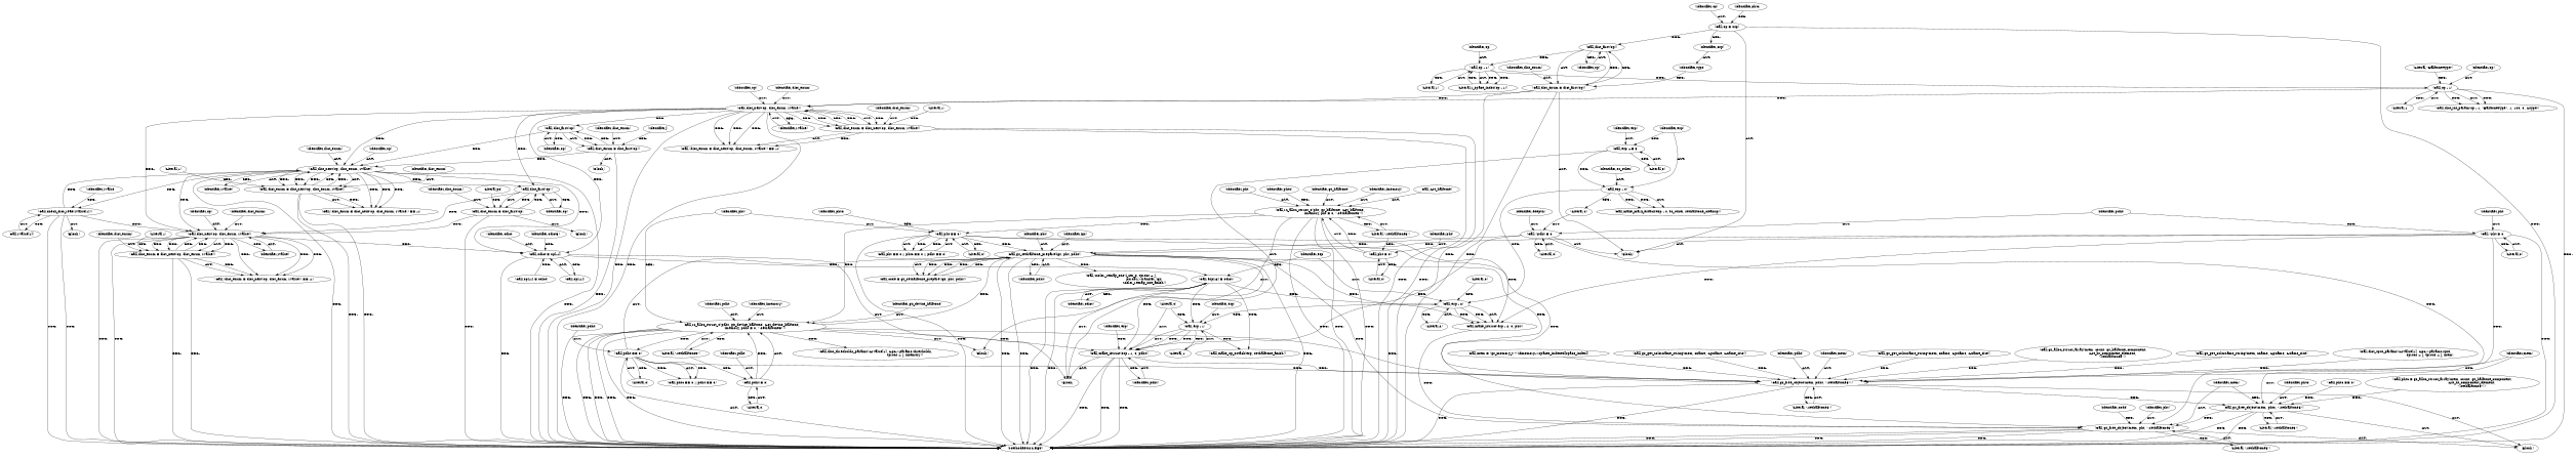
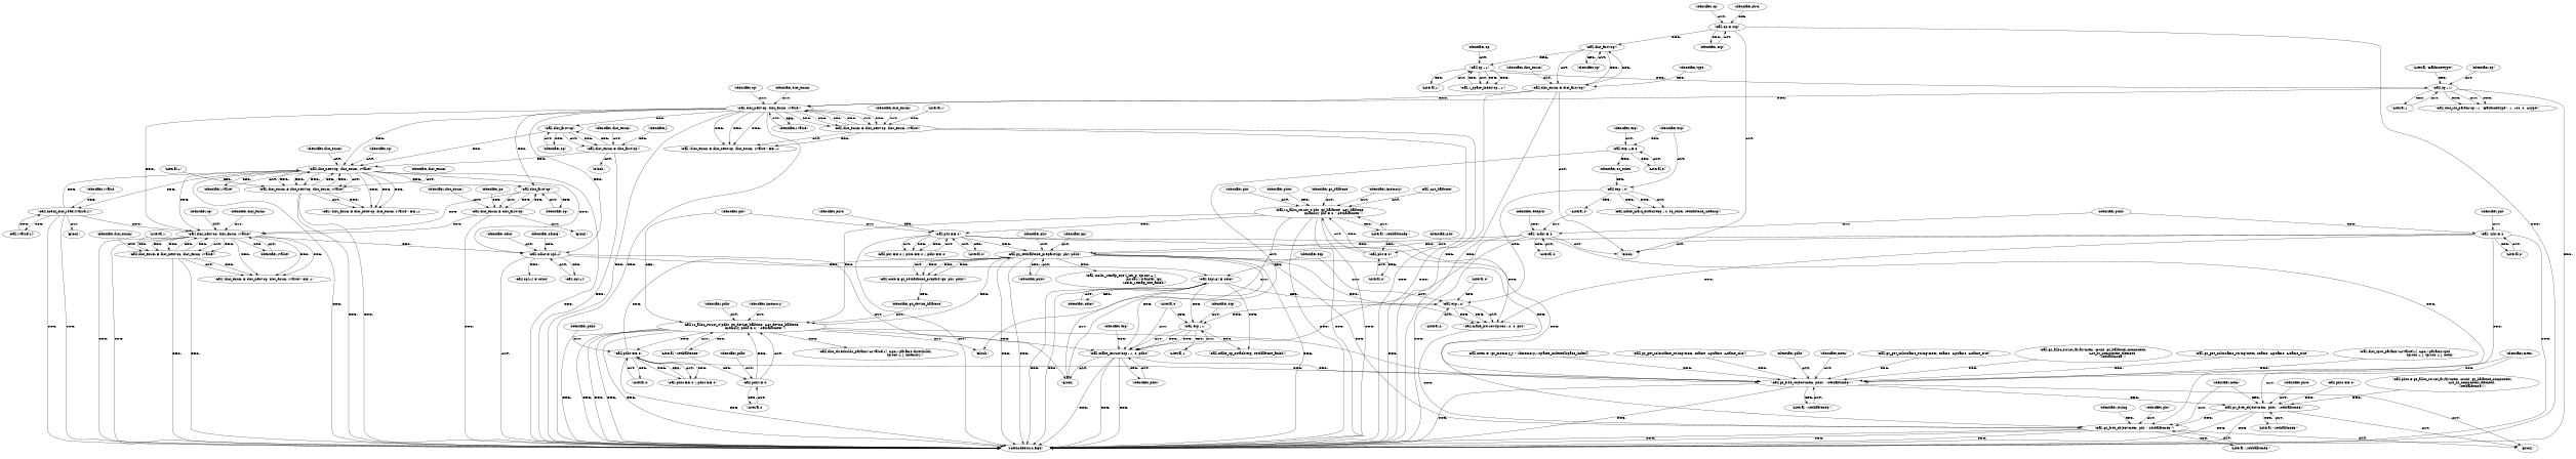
  digraph {
    n1 [label="(Call,make_istruct(esp - 1, 0, pdht))"]
    n2 [label="(Call,gs_free_object(mem, pdht, \".sethalftone5\"))"]
    n3 [label="(Block,)"]
    n4 [label="(MethodReturn,RET)"]
    n5 [label="(Identifier,pdht)"]
    n6 [label="(Call,gs_free_object(mem, phtc, \".sethalftone5\"))"]
    n7 [label="(Literal,\".sethalftone5\")"]
    n8 [label="(Block,)"]
    n9 [label="(Call,esp - 1)"]
    n10 [label="(Literal,1)"]
    n11 [label="(Call,make_op_estack(esp, sethalftone_finish))"]
    n12 [label="(Call,esp[-3] = odict)"]
    n13 [label="(Call,esp - 2)"]
    n14 [label="(Identifier,odict)"]
-   n15 [label="(Call,make_istruct(esp - 2, 0, pht))"]
+   n15 [label="(Call,make_istruct(tprocs - 2, 0, pht))"]
    n16 [label="(Literal,2)"]
    n17 [label="(Call,odict = op[-1])"]
    n18 [label="(Call,op[-1])"]
    n19 [label="(Call,op[-1] = odict)"]
    n20 [label="(Call,dict_next(op, dict_enum, rvalue))"]
    n21 [label="(Call,dict_enum = dict_next(op, dict_enum, rvalue))"]
    n22 [label="(Identifier,rvalue)"]
    n23 [label="(Call,(dict_enum = dict_next(op, dict_enum, rvalue)) == -1)"]
    n24 [label="(Call,dict_first(op))"]
    n25 [label="(Call,dict_enum = dict_first(op))"]
    n26 [label="(Identifier,op)"]
    n27 [label="(Block,)"]
    n28 [label="(Call,dict_next(op, dict_enum, rvalue))"]
    n29 [label="(Call,dict_enum = dict_next(op, dict_enum, rvalue))"]
    n30 [label="(Call,check_dict_read(rvalue[1]))"]
    n31 [label="(Call,(dict_enum = dict_next(op, dict_enum, rvalue)) == -1)"]
    n32 [label="(Identifier,rvalue)"]
    n33 [label="(Call,rvalue[1])"]
    n34 [label="(Block,)"]
    n35 [label="(Call,dict_first(op))"]
    n36 [label="(Call,dict_enum = dict_first(op))"]
    n37 [label="(Identifier,op)"]
    n38 [label="(Block,)"]
    n39 [label="(Call,dict_next(op, dict_enum, rvalue))"]
    n40 [label="(Call,dict_enum = dict_next(op, dict_enum, rvalue))"]
    n41 [label="(Call,(dict_enum = dict_next(op, dict_enum, rvalue)) == -1)"]
    n42 [label="(Identifier,rvalue)"]
    n43 [label="(Call,op - 1)"]
    n44 [label="(Literal,1)"]
    n45 [label="(Call,dict_int_param(op - 1, \"HalftoneType\", 1, 100, 0, &type))"]
    n46 [label="(Call,op - 1)"]
-   n47 [label="(Literal,r_space_index(op - 1))"]
+   n47 [label="(Call,r_space_index(op - 1))"]
    n48 [label="(Literal,1)"]
    n49 [label="(Call,dict_first(op))"]
    n50 [label="(Call,dict_enum = dict_first(op))"]
    n51 [label="(Identifier,op)"]
    n52 [label="(Block,)"]
    n53 [label="(Call,op = osp)"]
    n54 [label="(Identifier,osp)"]
    n55 [label="(Call,gs_free_object(mem, pht, \".sethalftone5\"))"]
    n56 [label="(Call,esp - 4)"]
    n57 [label="(Call,make_mark_estack(esp - 4, es_other, sethalftone_cleanup))"]
    n58 [label="(Literal,4)"]
    n59 [label="(Call,*pdht = 0)"]
    n60 [label="(Call,esp += 5)"]
    n61 [label="(Literal,5)"]
    n62 [label="(Call,rc_alloc_struct_0(pdht, gx_device_halftone, &st_device_halftone,\n                          imemory, pdht = 0, \".sethalftone5\"))"]
    n63 [label="(Call,gs_sethalftone_prepare(igs, pht, pdht))"]
    n64 [label="(Call,pdht == 0)"]
    n65 [label="(Call,dict_threshold2_params(&rvalue[1], &pc->params.threshold2,\n                                                        tprocs + j, imemory))"]
    n66 [label="(Block,)"]
    n67 [label="(Literal,\".sethalftone5\")"]
    n68 [label="(Call,code = gs_sethalftone_prepare(igs, pht, pdht))"]
    n69 [label="(Identifier,pdht)"]
    n70 [label="(Call,zcolor_remap_one(i_ctx_p, tprocs + j,\n                                            porder->transfer, igs,\n                                            zcolor_remap_one_finish))"]
    n71 [label="(Literal,0)"]
    n72 [label="(Call,phtc == 0 || pdht == 0)"]
    n73 [label="(Call,pdht = 0)"]
    n74 [label="(Literal,0)"]
    n75 [label="(Call,rc_alloc_struct_0(pht, gs_halftone, &st_halftone,\n                          imemory, pht = 0, \".sethalftone5\"))"]
    n76 [label="(Call,pht == 0)"]
    n77 [label="(Literal,\".sethalftone5\")"]
    n78 [label="(Literal,0)"]
    n79 [label="(Call,pht == 0 || phtc == 0 || pdht == 0)"]
    n80 [label="(Call,pht = 0)"]
    n81 [label="(Literal,0)"]
    n82 [label="(Literal,\".sethalftone5\")"]
    n83 [label="(Call,*pht = 0)"]
    n84 [label="(Literal,0)"]
    n85 [label="(Literal,0)"]
    n86 [label="(Literal,\".sethalftone5\")"]
    n87 [label="(Identifier,op)"]
    n88 [label="(Identifier,pdht)"]
    n89 [label="(Call,phtc == 0)"]
    n90 [label="(Identifier,op)"]
    n91 [label="(Call,dict_spot_params(&rvalue[1], &pc->params.spot,\n                                                sprocs + j, tprocs + j, mem))"]
    n92 [label="(Identifier,rvalue)"]
    n93 [label="(Identifier,op)"]
    n94 [label="(Identifier,pht)"]
    n95 [label="(Call,mem = (gs_memory_t *) idmemory->spaces_indexed[space_index])"]
    n96 [label="(Identifier,pdht)"]
    n97 [label="(Identifier,dict_enum)"]
    n98 [label="(Literal,0)"]
    n99 [label="(Identifier,gx_device_halftone)"]
    n100 [label="(Identifier,odict5)"]
    n101 [label="(Literal,1)"]
    n102 [label="(Identifier,imemory)"]
    n103 [label="(Literal,\"HalftoneType\")"]
    n104 [label="(Call,gs_get_colorname_string(mem, cname, &pname, &name_size))"]
    n105 [label="(Identifier,op)"]
    n106 [label="(Call,&st_halftone)"]
    n107 [label="(Identifier,type)"]
    n108 [label="(Identifier,pht)"]
    n109 [label="(Identifier,pdht)"]
    n110 [label="(Identifier,pdht)"]
    n111 [label="(Identifier,mem)"]
    n112 [label="(Identifier,dict_enum)"]
    n113 [label="(Literal,0)"]
    n114 [label="(Call,phtc = gs_alloc_struct_array(mem, count, gs_halftone_component,\n                                     &st_ht_component_element,\n                                     \".sethalftone5\"))"]
    n115 [label="(Identifier,mem)"]
    n116 [label="(Identifier,pht)"]
    n117 [label="(Identifier,dict_enum)"]
    n118 [label="(Identifier,j)"]
    n119 [label="(Identifier,igs)"]
    n120 [label="(Identifier,es_other)"]
    n121 [label="(Identifier,phtc)"]
    n122 [label="(Identifier,op)"]
    n123 [label="(Call,gs_get_colorname_string(mem, cname, &pname, &name_size))"]
    n124 [label="(Identifier,pdht)"]
    n125 [label="(Identifier,dict_enum)"]
    n126 [label="(Literal,1)"]
    n127 [label="(Call,gs_alloc_struct_array(mem, count, gs_halftone_component,\n                                     &st_ht_component_element,\n                                     \".sethalftone5\"))"]
    n128 [label="(Identifier,phtc)"]
    n129 [label="(Identifier,esp)"]
    n130 [label="(Identifier,mem)"]
    n131 [label="(Identifier,imemory)"]
-   n132 [label="(Identifier,code)"]
+   n132 [label="(Identifier,string)"]
    n133 [label="(Identifier,dict_enum)"]
    n134 [label="(Identifier,dict_enum)"]
    n135 [label="(Identifier,dict_enum)"]
    n136 [label="(Call,gs_get_colorname_string(mem, cname, &pname, &name_size))"]
    n137 [label="(Identifier,op)"]
    n138 [label="(Identifier,pht)"]
    n139 [label="(Identifier,esp)"]
    n140 [label="(Identifier,odict)"]
    n141 [label="(Literal,1)"]
    n142 [label="(Identifier,edepth)"]
    n143 [label="(Identifier,dict_enum)"]
    n144 [label="(Identifier,phtc)"]
    n145 [label="(Identifier,dict_enum)"]
    n146 [label="(Identifier,pht)"]
    n147 [label="(Identifier,phtc)"]
    n148 [label="(Identifier,esp)"]
    n149 [label="(Identifier,esp)"]
    n150 [label="(Identifier,gs_halftone)"]
    n151 [label="(Identifier,pht)"]
    n152 [label="(Identifier,esp)"]
-   n153 [label="(Literal,pc)"]
+   n153 [label="(Identifier,pc)"]
    n1 -> n2 [label="DDG: "]
    n1 -> n3 [label="AST: "]
    n1 -> n4 [label="DDG: "]
    n1 -> n4 [label="DDG: "]
    n1 -> n4 [label="DDG: "]
    n1 -> n5 [label="CFG: "]
    n2 -> n4 [label="DDG: "]
    n2 -> n4 [label="DDG: "]
    n2 -> n6 [label="DDG: "]
    n2 -> n7 [label="CFG: "]
    n2 -> n8 [label="AST: "]
    n5 -> n1 [label="AST: "]
    n6 -> n4 [label="DDG: "]
    n6 -> n4 [label="DDG: "]
    n6 -> n8 [label="AST: "]
    n6 -> n55 [label="DDG: "]
    n6 -> n86 [label="CFG: "]
    n7 -> n2 [label="AST: "]
    n9 -> n1 [label="AST: "]
    n9 -> n1 [label="DDG: "]
    n9 -> n1 [label="DDG: "]
    n9 -> n10 [label="CFG: "]
    n9 -> n11 [label="DDG: "]
    n10 -> n9 [label="AST: "]
    n12 -> n3 [label="AST: "]
    n12 -> n4 [label="DDG: "]
    n12 -> n4 [label="DDG: "]
    n12 -> n9 [label="DDG: "]
    n12 -> n11 [label="DDG: "]
-   n12 -> n13 [label="DDG: "]
+   n12 -> n13 [label="CFG: "]
    n12 -> n14 [label="CFG: "]
-   n13 -> n9 [label="CFG: "]
+   n13 -> n9 [label="DDG: "]
    n13 -> n15 [label="AST: "]
    n13 -> n15 [label="DDG: "]
    n13 -> n15 [label="DDG: "]
-   n13 -> n16 [label="CFG: "]
    n14 -> n12 [label="AST: "]
    n15 -> n55 [label="DDG: "]
    n16 -> n13 [label="AST: "]
    n17 -> n3 [label="AST: "]
-   n17 -> n4 [label="DDG: "]
+   n17 -> n4 [label="AST: "]
    n17 -> n12 [label="DDG: "]
    n17 -> n18 [label="CFG: "]
-   n19 -> n17 [label="DDG: "]
+   n17 -> n19 [label="DDG: "]
    n18 -> n17 [label="AST: "]
    n20 -> n4 [label="DDG: "]
    n20 -> n4 [label="DDG: "]
    n20 -> n17 [label="DDG: "]
    n20 -> n21 [label="AST: "]
    n20 -> n21 [label="DDG: "]
    n20 -> n21 [label="DDG: "]
    n20 -> n21 [label="DDG: "]
    n20 -> n22 [label="CFG: "]
    n20 -> n23 [label="DDG: "]
    n20 -> n23 [label="DDG: "]
    n20 -> n23 [label="DDG: "]
    n21 -> n4 [label="DDG: "]
    n21 -> n4 [label="DDG: "]
    n21 -> n20 [label="CFG: "]
    n21 -> n20 [label="DDG: "]
    n21 -> n23 [label="AST: "]
    n21 -> n23 [label="DDG: "]
    n22 -> n20 [label="AST: "]
    n24 -> n20 [label="DDG: "]
    n24 -> n25 [label="AST: "]
    n24 -> n25 [label="DDG: "]
    n24 -> n26 [label="CFG: "]
    n25 -> n4 [label="DDG: "]
    n25 -> n20 [label="DDG: "]
    n25 -> n24 [label="CFG: "]
    n25 -> n27 [label="AST: "]
    n26 -> n24 [label="AST: "]
    n28 -> n4 [label="DDG: "]
    n28 -> n4 [label="DDG: "]
    n28 -> n17 [label="DDG: "]
    n28 -> n20 [label="DDG: "]
    n28 -> n24 [label="DDG: "]
    n28 -> n29 [label="AST: "]
    n28 -> n29 [label="DDG: "]
    n28 -> n29 [label="DDG: "]
    n28 -> n29 [label="DDG: "]
    n28 -> n30 [label="DDG: "]
    n28 -> n31 [label="DDG: "]
    n28 -> n31 [label="DDG: "]
    n28 -> n31 [label="DDG: "]
    n28 -> n32 [label="CFG: "]
    n29 -> n4 [label="DDG: "]
    n29 -> n4 [label="DDG: "]
    n29 -> n28 [label="CFG: "]
    n29 -> n28 [label="DDG: "]
    n29 -> n31 [label="AST: "]
    n29 -> n31 [label="DDG: "]
    n30 -> n4 [label="DDG: "]
    n30 -> n4 [label="DDG: "]
    n30 -> n20 [label="DDG: "]
    n30 -> n28 [label="DDG: "]
    n30 -> n33 [label="CFG: "]
    n30 -> n34 [label="AST: "]
    n32 -> n28 [label="AST: "]
-   n33 -> n30 [label="AST: "]
+   n33 -> n30 [label="DDG: "]
    n35 -> n28 [label="DDG: "]
    n35 -> n36 [label="AST: "]
    n35 -> n36 [label="DDG: "]
    n35 -> n37 [label="CFG: "]
    n36 -> n4 [label="DDG: "]
    n36 -> n28 [label="DDG: "]
    n36 -> n35 [label="CFG: "]
    n36 -> n38 [label="AST: "]
    n37 -> n35 [label="AST: "]
    n39 -> n4 [label="DDG: "]
    n39 -> n4 [label="DDG: "]
    n39 -> n17 [label="DDG: "]
    n39 -> n20 [label="DDG: "]
    n39 -> n24 [label="DDG: "]
    n39 -> n28 [label="DDG: "]
    n39 -> n35 [label="DDG: "]
    n39 -> n40 [label="AST: "]
    n39 -> n40 [label="DDG: "]
    n39 -> n40 [label="DDG: "]
    n39 -> n40 [label="DDG: "]
    n39 -> n41 [label="DDG: "]
    n39 -> n41 [label="DDG: "]
    n39 -> n41 [label="DDG: "]
    n39 -> n42 [label="CFG: "]
    n40 -> n4 [label="DDG: "]
    n40 -> n4 [label="DDG: "]
    n40 -> n39 [label="CFG: "]
    n40 -> n39 [label="DDG: "]
    n40 -> n41 [label="AST: "]
    n40 -> n41 [label="DDG: "]
    n42 -> n39 [label="AST: "]
    n43 -> n4 [label="DDG: "]
    n43 -> n39 [label="DDG: "]
    n43 -> n44 [label="CFG: "]
    n43 -> n45 [label="AST: "]
    n43 -> n45 [label="DDG: "]
    n43 -> n45 [label="DDG: "]
    n44 -> n43 [label="AST: "]
    n46 -> n43 [label="DDG: "]
    n46 -> n47 [label="AST: "]
    n46 -> n47 [label="DDG: "]
    n46 -> n47 [label="DDG: "]
    n46 -> n48 [label="CFG: "]
    n47 -> n46 [label="CFG: "]
    n48 -> n46 [label="AST: "]
    n49 -> n46 [label="DDG: "]
    n49 -> n50 [label="AST: "]
    n49 -> n50 [label="DDG: "]
    n49 -> n51 [label="CFG: "]
    n50 -> n4 [label="DDG: "]
    n50 -> n4 [label="DDG: "]
    n50 -> n39 [label="DDG: "]
    n50 -> n49 [label="CFG: "]
    n50 -> n52 [label="AST: "]
    n51 -> n49 [label="AST: "]
    n53 -> n4 [label="DDG: "]
    n53 -> n49 [label="DDG: "]
    n53 -> n52 [label="AST: "]
-   n53 -> n54 [label="CFG: "]
-   n54 -> n107 [label="AST: "]
+   n53 -> n54 [label="DDG: "]
+   n54 -> n53 [label="AST: "]
    n55 -> n4 [label="DDG: "]
    n55 -> n4 [label="DDG: "]
    n55 -> n4 [label="DDG: "]
    n55 -> n8 [label="AST: "]
    n55 -> n82 [label="CFG: "]
    n56 -> n13 [label="CFG: "]
    n56 -> n57 [label="AST: "]
    n56 -> n57 [label="DDG: "]
    n56 -> n57 [label="DDG: "]
    n56 -> n58 [label="CFG: "]
    n58 -> n59 [label="AST: "]
-   n59 -> n1 [label="DDG: "]
+   n59 -> n1 [label="AST: "]
    n59 -> n2 [label="DDG: "]
+   n59 -> n4 [label="DDG: "]
    n59 -> n52 [label="AST: "]
    n59 -> n63 [label="DDG: "]
    n59 -> n85 [label="CFG: "]
    n60 -> n3 [label="AST: "]
-   n60 -> n56 [label="DDG: "]
+   n60 -> n120 [label="DDG: "]
    n60 -> n61 [label="CFG: "]
    n61 -> n60 [label="AST: "]
    n62 -> n1 [label="DDG: "]
    n62 -> n2 [label="DDG: "]
    n62 -> n4 [label="DDG: "]
    n62 -> n4 [label="DDG: "]
    n62 -> n4 [label="DDG: "]
    n62 -> n4 [label="DDG: "]
    n62 -> n4 [label="DDG: "]
    n62 -> n63 [label="DDG: "]
    n62 -> n64 [label="DDG: "]
    n62 -> n65 [label="DDG: "]
    n62 -> n66 [label="AST: "]
    n62 -> n67 [label="CFG: "]
    n63 -> n1 [label="DDG: "]
    n63 -> n2 [label="DDG: "]
    n63 -> n4 [label="DDG: "]
    n63 -> n4 [label="DDG: "]
    n63 -> n4 [label="DDG: "]
    n63 -> n15 [label="DDG: "]
    n63 -> n55 [label="DDG: "]
    n63 -> n68 [label="AST: "]
    n63 -> n68 [label="DDG: "]
    n63 -> n68 [label="DDG: "]
    n63 -> n68 [label="DDG: "]
    n63 -> n69 [label="CFG: "]
    n63 -> n70 [label="DDG: "]
    n64 -> n2 [label="DDG: "]
-   n64 -> n4 [label="AST: "]
-   n64 -> n63 [label="AST: "]
+   n64 -> n4 [label="DDG: "]
+   n64 -> n63 [label="DDG: "]
    n64 -> n71 [label="CFG: "]
    n64 -> n72 [label="AST: "]
    n64 -> n72 [label="DDG: "]
    n64 -> n72 [label="DDG: "]
    n67 -> n62 [label="AST: "]
    n67 -> n73 [label="CFG: "]
-   n68 -> n63 [label="CFG: "]
+   n68 -> n99 [label="CFG: "]
    n69 -> n63 [label="AST: "]
    n71 -> n64 [label="AST: "]
+   n72 -> n64 [label="CFG: "]
    n73 -> n62 [label="AST: "]
    n73 -> n62 [label="DDG: "]
    n73 -> n74 [label="CFG: "]
    n74 -> n73 [label="AST: "]
    n75 -> n4 [label="DDG: "]
    n75 -> n4 [label="DDG: "]
    n75 -> n4 [label="DDG: "]
    n75 -> n62 [label="DDG: "]
    n75 -> n66 [label="AST: "]
    n75 -> n76 [label="DDG: "]
    n75 -> n77 [label="CFG: "]
-   n76 -> n4 [label="DDG: "]
+   n76 -> n4 [label="AST: "]
    n76 -> n15 [label="DDG: "]
    n76 -> n55 [label="DDG: "]
    n76 -> n63 [label="DDG: "]
    n76 -> n78 [label="CFG: "]
    n76 -> n79 [label="AST: "]
    n76 -> n79 [label="DDG: "]
    n76 -> n79 [label="DDG: "]
    n77 -> n75 [label="AST: "]
    n77 -> n80 [label="CFG: "]
    n78 -> n76 [label="AST: "]
    n79 -> n76 [label="AST: "]
    n80 -> n75 [label="AST: "]
    n80 -> n75 [label="DDG: "]
    n80 -> n81 [label="CFG: "]
    n81 -> n80 [label="AST: "]
    n82 -> n55 [label="AST: "]
    n83 -> n4 [label="DDG: "]
    n83 -> n15 [label="DDG: "]
    n83 -> n52 [label="AST: "]
    n83 -> n55 [label="DDG: "]
    n83 -> n63 [label="DDG: "]
    n83 -> n84 [label="CFG: "]
    n84 -> n83 [label="AST: "]
    n85 -> n59 [label="AST: "]
    n86 -> n6 [label="AST: "]
    n87 -> n46 [label="AST: "]
    n88 -> n73 [label="AST: "]
    n89 -> n6 [label="DDG: "]
    n90 -> n39 [label="AST: "]
    n91 -> n2 [label="DDG: "]
    n92 -> n30 [label="CFG: "]
    n93 -> n20 [label="AST: "]
    n94 -> n80 [label="AST: "]
    n95 -> n2 [label="DDG: "]
    n96 -> n62 [label="AST: "]
    n97 -> n21 [label="AST: "]
    n98 -> n13 [label="CFG: "]
    n99 -> n62 [label="AST: "]
    n100 -> n17 [label="CFG: "]
    n101 -> n29 [label="CFG: "]
    n102 -> n75 [label="AST: "]
    n103 -> n43 [label="CFG: "]
    n104 -> n2 [label="DDG: "]
    n105 -> n43 [label="AST: "]
    n106 -> n75 [label="AST: "]
    n107 -> n50 [label="CFG: "]
    n108 -> n55 [label="AST: "]
    n109 -> n2 [label="AST: "]
    n110 -> n59 [label="AST: "]
    n110 -> n83 [label="CFG: "]
    n111 -> n2 [label="AST: "]
    n112 -> n20 [label="AST: "]
    n113 -> n1 [label="AST: "]
    n113 -> n9 [label="CFG: "]
    n114 -> n6 [label="DDG: "]
    n115 -> n6 [label="CFG: "]
    n115 -> n55 [label="AST: "]
    n116 -> n75 [label="AST: "]
    n117 -> n28 [label="AST: "]
    n118 -> n36 [label="CFG: "]
    n119 -> n63 [label="AST: "]
-   n120 -> n56 [label="AST: "]
+   n120 -> n56 [label="CFG: "]
    n121 -> n6 [label="AST: "]
    n122 -> n53 [label="AST: "]
    n123 -> n2 [label="DDG: "]
    n124 -> n64 [label="AST: "]
    n125 -> n39 [label="AST: "]
    n126 -> n21 [label="CFG: "]
    n127 -> n2 [label="DDG: "]
    n128 -> n76 [label="CFG: "]
    n129 -> n9 [label="AST: "]
    n130 -> n2 [label="CFG: "]
    n130 -> n6 [label="AST: "]
    n131 -> n62 [label="AST: "]
    n132 -> n55 [label="CFG: "]
    n133 -> n36 [label="AST: "]
    n134 -> n40 [label="AST: "]
    n135 -> n25 [label="AST: "]
    n136 -> n2 [label="DDG: "]
    n137 -> n28 [label="AST: "]
    n138 -> n83 [label="AST: "]
    n139 -> n1 [label="CFG: "]
    n140 -> n17 [label="AST: "]
    n141 -> n40 [label="CFG: "]
-   n142 -> n59 [label="AST: "]
+   n142 -> n59 [label="CFG: "]
    n143 -> n50 [label="AST: "]
    n144 -> n53 [label="CFG: "]
    n145 -> n29 [label="AST: "]
    n146 -> n62 [label="CFG: "]
    n146 -> n76 [label="AST: "]
    n147 -> n75 [label="CFG: "]
    n148 -> n12 [label="CFG: "]
    n148 -> n13 [label="AST: "]
    n149 -> n56 [label="AST: "]
    n149 -> n60 [label="CFG: "]
    n150 -> n75 [label="AST: "]
    n151 -> n63 [label="AST: "]
    n152 -> n60 [label="AST: "]
    n153 -> n25 [label="CFG: "]
  }
